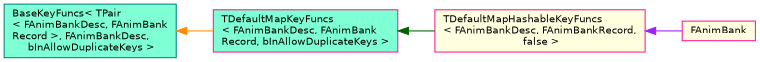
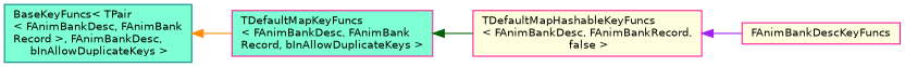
  digraph {
    rankdir=LR
    node [color=deeppink fillcolor=aquamarine fontname=Helvetica fontsize=10 shape=box style=filled]
    edge [dir=back fontname=Helvetica fontsize=10 labelfontname=Helvetica labelfontsize=10 style=solid]
    n1 [color=teal height=0.2 label="BaseKeyFuncs\< TPair\l\< FAnimBankDesc, FAnimBank\lRecord \>, FAnimBankDesc,\l bInAllowDuplicateKeys \>" width=0.4]
    n2 [height=0.2 label="TDefaultMapKeyFuncs\l\< FAnimBankDesc, FAnimBank\lRecord, bInAllowDuplicateKeys \>" width=0.4]
    n3 [fillcolor=lightyellow height=0.2 label="TDefaultMapHashableKeyFuncs\l\< FAnimBankDesc, FAnimBankRecord,\l false \>" width=0.4]
-   n4 [fillcolor=lightyellow height=0.2 label=FAnimBank width=0.4]
+   n4 [fillcolor=lightyellow height=0.2 label=FAnimBankDescKeyFuncs width=0.4]
    n1 -> n2 [color=darkorange]
    n2 -> n3 [color=darkgreen]
    n3 -> n4 [color=purple]
  }
